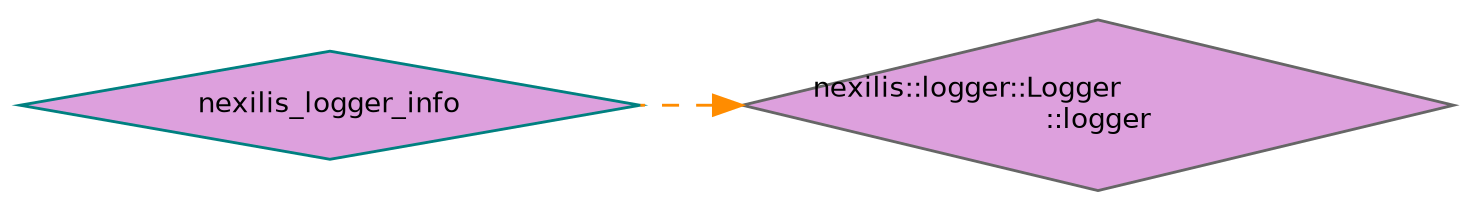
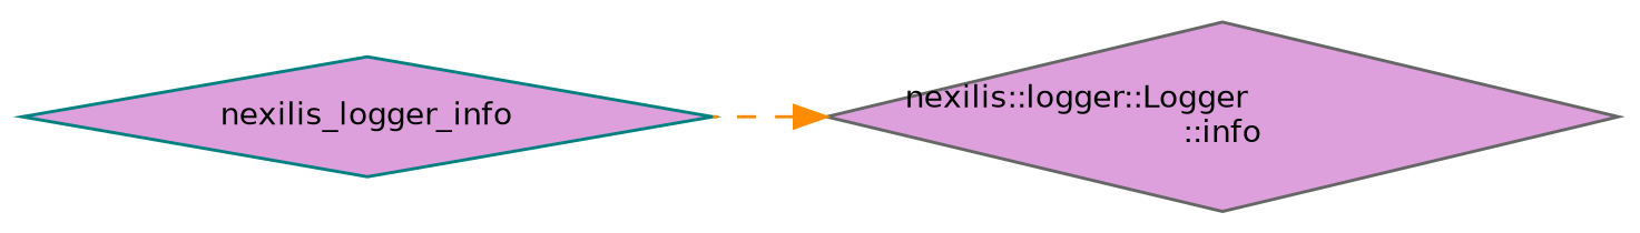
  digraph {
    rankdir=RL
    node [fillcolor=plum fontname=Helvetica fontsize=10 shape=diamond style=filled]
-   n1 [color=gray40 fontcolor=black height=0.2 label="nexilis::logger::Logger\l::logger" width=0.4]
+   n1 [color=gray40 fontcolor=black height=0.2 label="nexilis::logger::Logger\l::info" width=0.4]
    n2 [color=teal height=0.2 label=nexilis_logger_info width=0.4]
    n1 -> n2 [color=darkorange dir=back fontname=Helvetica fontsize=10 labelfontname=Helvetica labelfontsize=10 style=dashed]
  }
